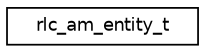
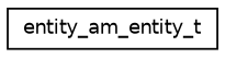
  digraph {
    rankdir=LR
-   n1 [color=black fillcolor=white fontname=Helvetica fontsize=10 height=0.2 label=rlc_am_entity_t shape=record style=filled width=0.4]
+   n1 [color=black fillcolor=white fontname=Helvetica fontsize=10 height=0.2 label=entity_am_entity_t shape=record style=filled width=0.4]
  }
